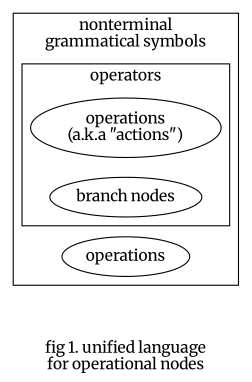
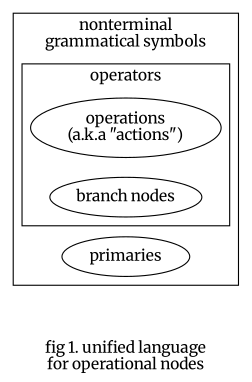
  digraph {
    label="fig 1. unified language\nfor operational nodes"
    rankdir=LR
    fontname=Merriweather
    node [fontname=Merriweather]
    n1 [label="operations\n(a.k.a \"actions\")"]
    n2 [label="branch nodes"]
-   n3 [label=operations]
+   n3 [label=primaries]
    subgraph cluster_1 {
      label="nonterminal\ngrammatical symbols"
      n3
      subgraph cluster_2 {
        label=operators
        n1
        n2
      }
    }
  }
